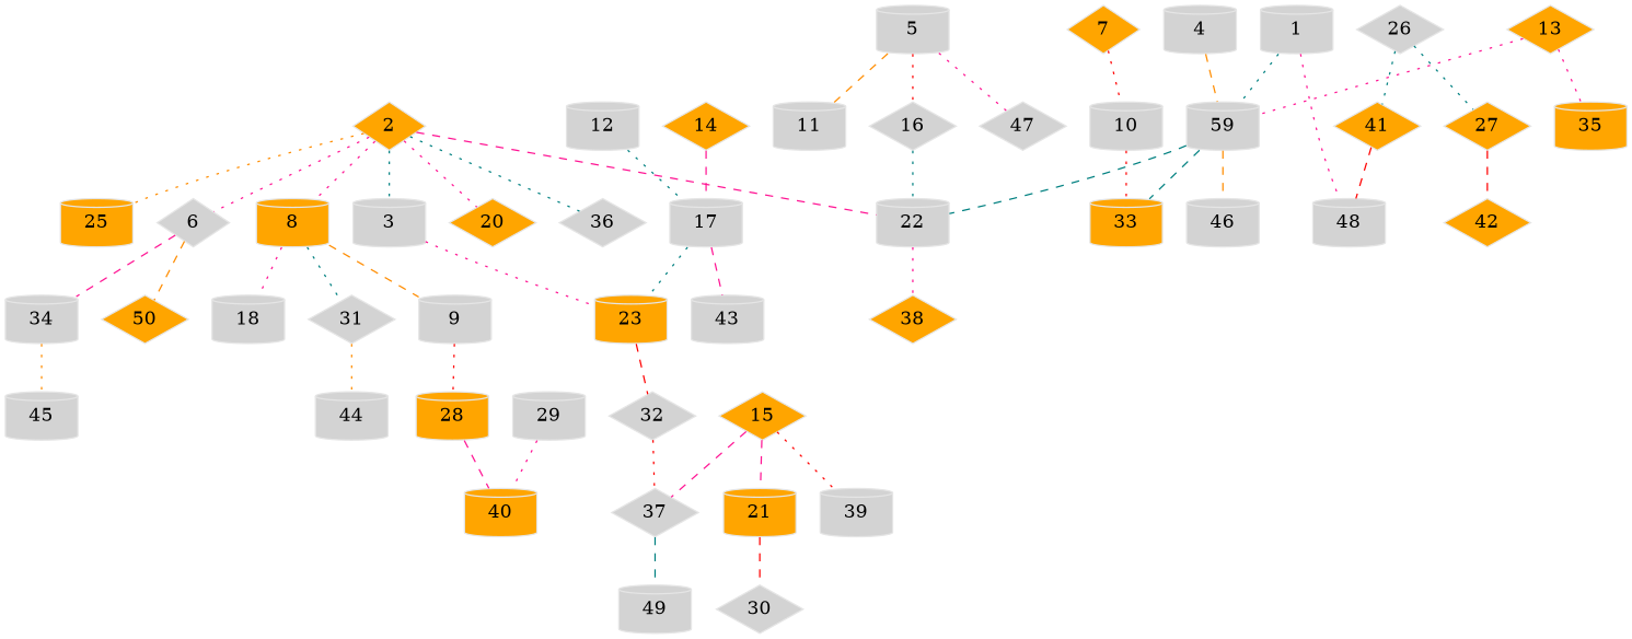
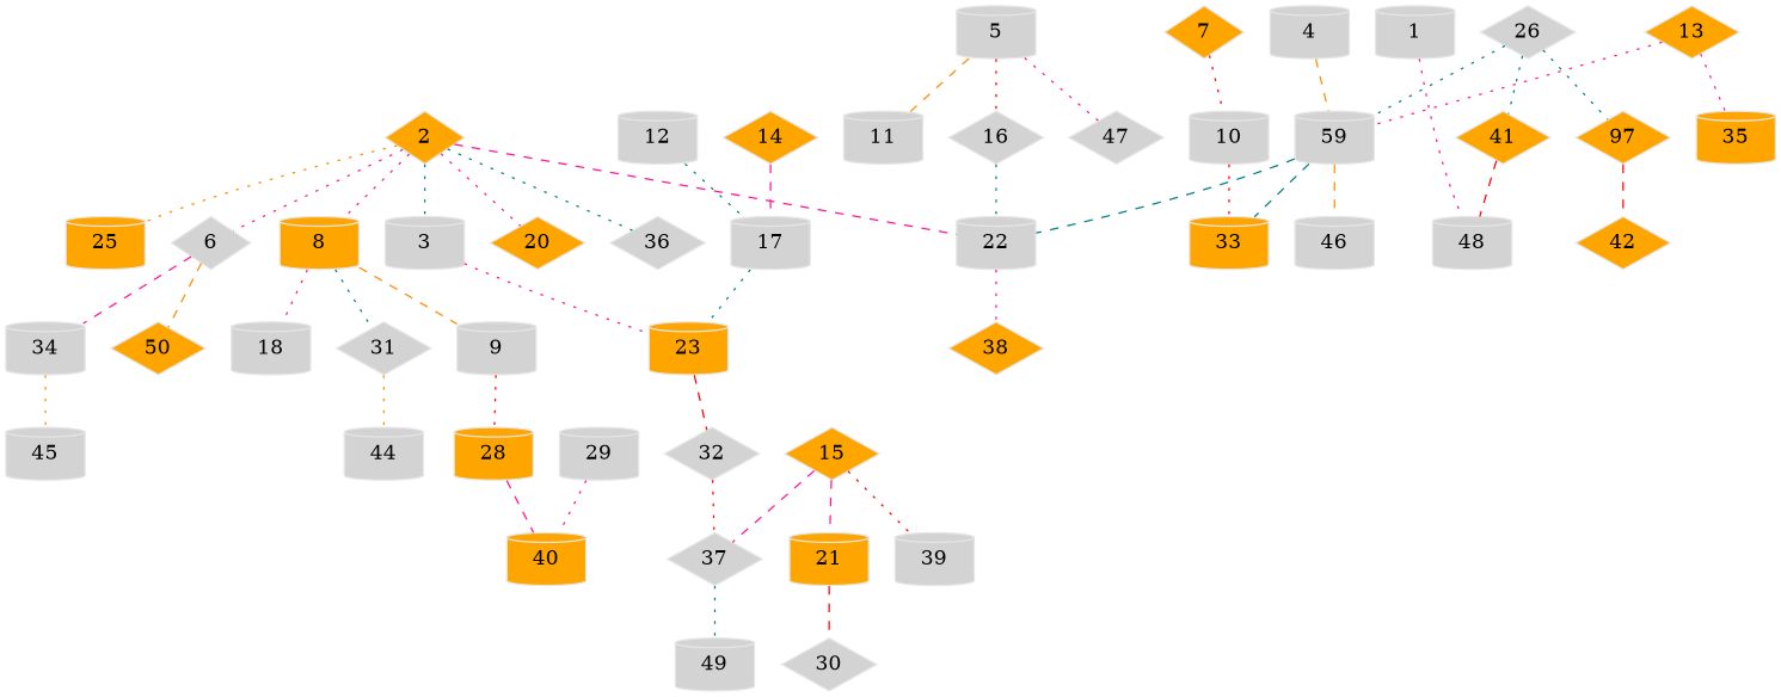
  graph {
    node [color=gray90 fillcolor=lightgrey shape=cylinder style=filled]
    edge [color=deeppink style=dotted weight=1.0]
    n1 [label=59]
    1
    48
    22
    33 [fillcolor=orange]
    46
    2 [fillcolor=orange shape=diamond]
    3
    6 [shape=diamond]
    8 [fillcolor=orange]
    20 [fillcolor=orange shape=diamond]
    36 [shape=diamond]
    25 [fillcolor=orange]
    23 [fillcolor=orange]
    34
    50 [fillcolor=orange shape=diamond]
    9
    18
    31 [shape=diamond]
    38 [fillcolor=orange shape=diamond]
    32 [shape=diamond]
    4
    5
    11
    16 [shape=diamond]
    47 [shape=diamond]
    45
    7 [fillcolor=orange shape=diamond]
    10
    28 [fillcolor=orange]
    44
    40 [fillcolor=orange]
    12
    17
-   43
    13 [fillcolor=orange shape=diamond]
    35 [fillcolor=orange]
    14 [fillcolor=orange shape=diamond]
    15 [fillcolor=orange shape=diamond]
    21 [fillcolor=orange]
    37 [shape=diamond]
    39
    30 [shape=diamond]
    49
    26 [shape=diamond]
-   27 [fillcolor=orange shape=diamond]
+   27 [fillcolor=orange shape=diamond label=97]
    41 [fillcolor=orange shape=diamond]
    42 [fillcolor=orange shape=diamond]
    29
    n1 -- 22 [color=teal style=dashed]
    n1 -- 33 [color=teal style=dashed]
    n1 -- 46 [color=darkorange style=dashed]
-   1 -- n1 [color=teal]
+   26 -- n1 [color=teal]
    1 -- 48
    22 -- 38
    2 -- 22 [style=dashed]
    2 -- 3 [color=teal]
    2 -- 6
    2 -- 8
    2 -- 20
    2 -- 36 [color=teal]
    2 -- 25 [color=darkorange]
    3 -- 23
    6 -- 34 [style=dashed]
    6 -- 50 [color=darkorange style=dashed]
    8 -- 9 [color=darkorange style=dashed]
    8 -- 18
    8 -- 31 [color=teal]
    23 -- 32 [color=red style=dashed]
    34 -- 45 [color=darkorange]
    9 -- 28 [color=red]
    31 -- 44 [color=darkorange]
    32 -- 37 [color=red]
    4 -- n1 [color=darkorange style=dashed]
    5 -- 11 [color=darkorange style=dashed]
    5 -- 16 [color=red]
    5 -- 47
    16 -- 22 [color=teal]
    7 -- 10 [color=red]
    10 -- 33 [color=red]
    28 -- 40 [style=dashed]
    12 -- 17 [color=teal]
    17 -- 23 [color=teal]
-   17 -- 43 [style=dashed]
    13 -- n1
    13 -- 35
    14 -- 17 [style=dashed]
    15 -- 21 [style=dashed]
    15 -- 37 [style=dashed]
    15 -- 39 [color=red]
    21 -- 30 [color=red style=dashed]
-   37 -- 49 [color=teal style=dashed]
+   37 -- 49 [color=teal]
    26 -- 27 [color=teal]
    26 -- 41 [color=teal]
    27 -- 42 [color=red style=dashed]
    41 -- 48 [color=red style=dashed]
    29 -- 40
  }
